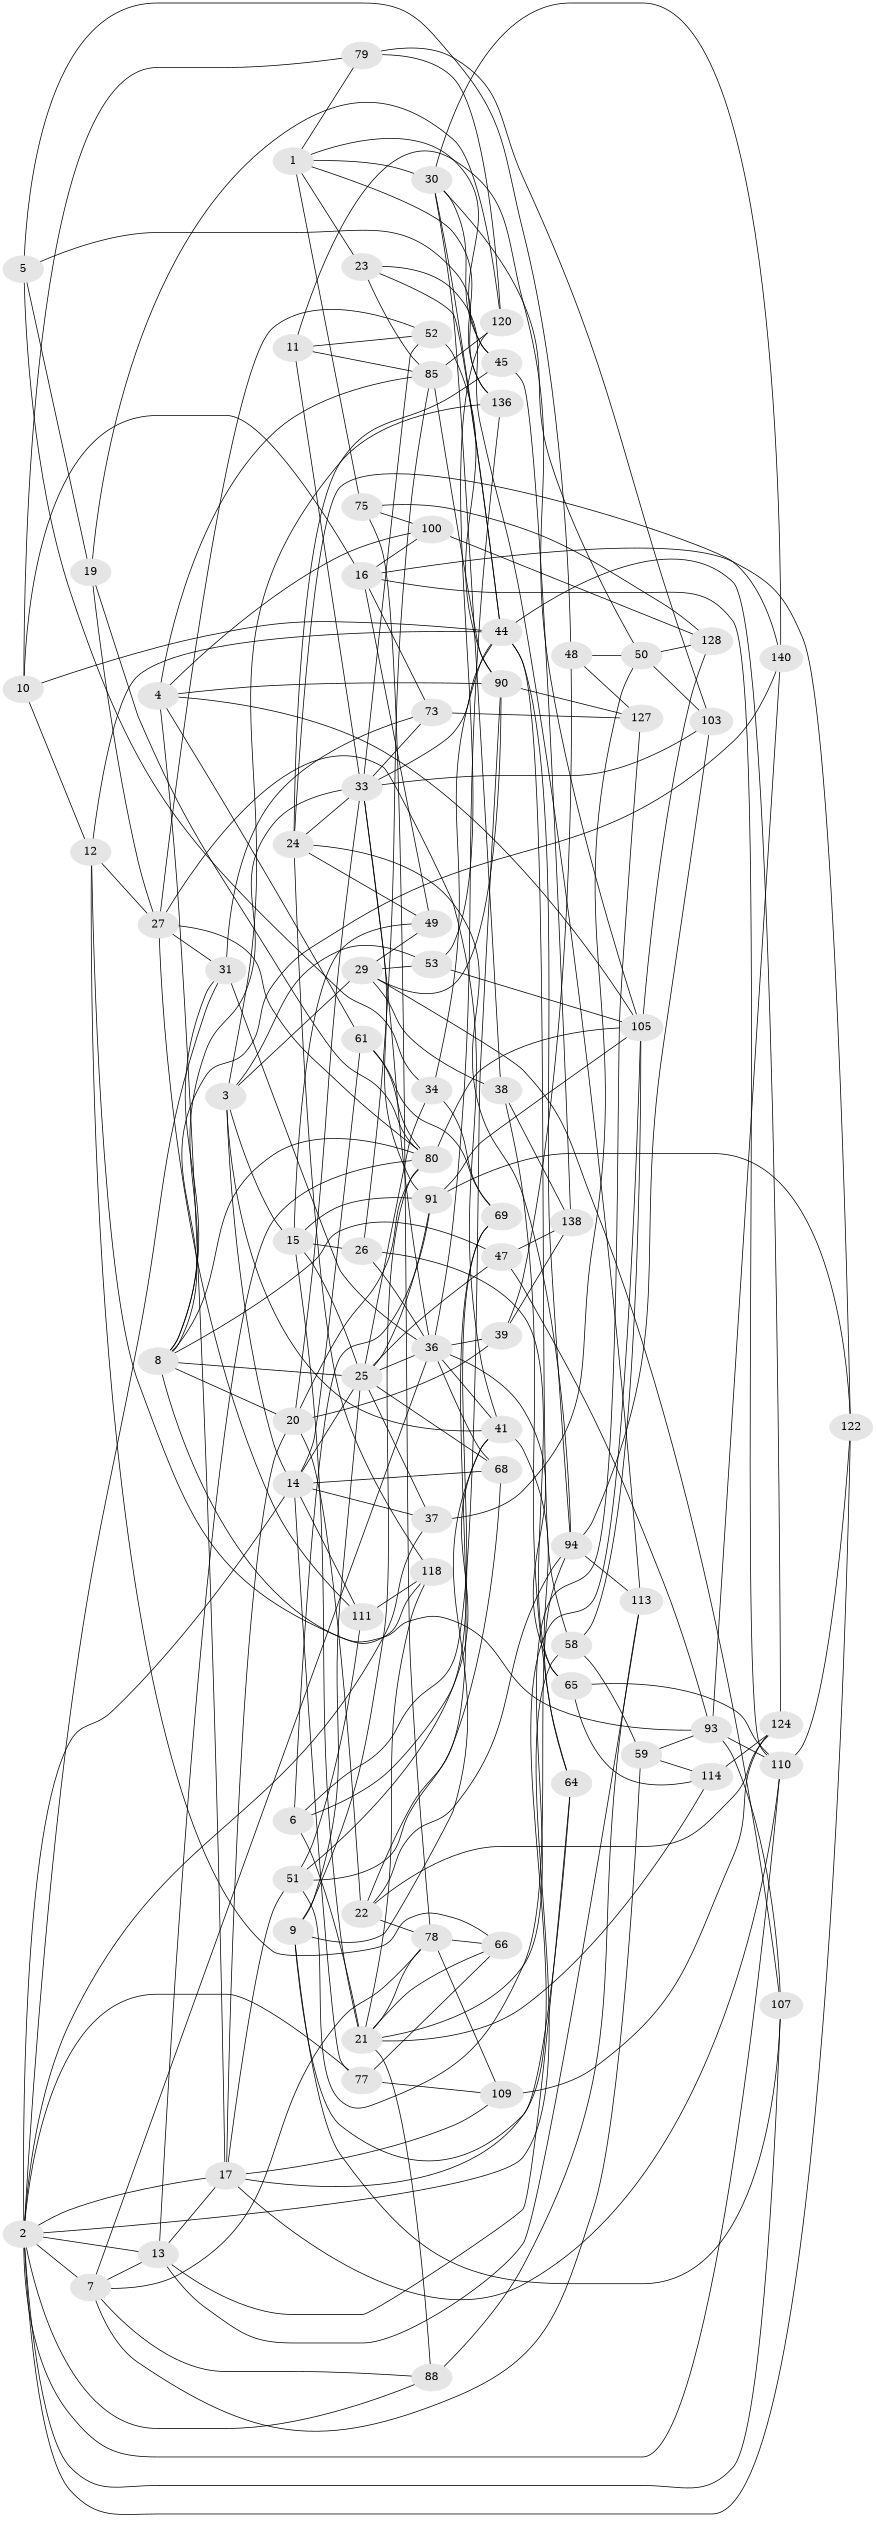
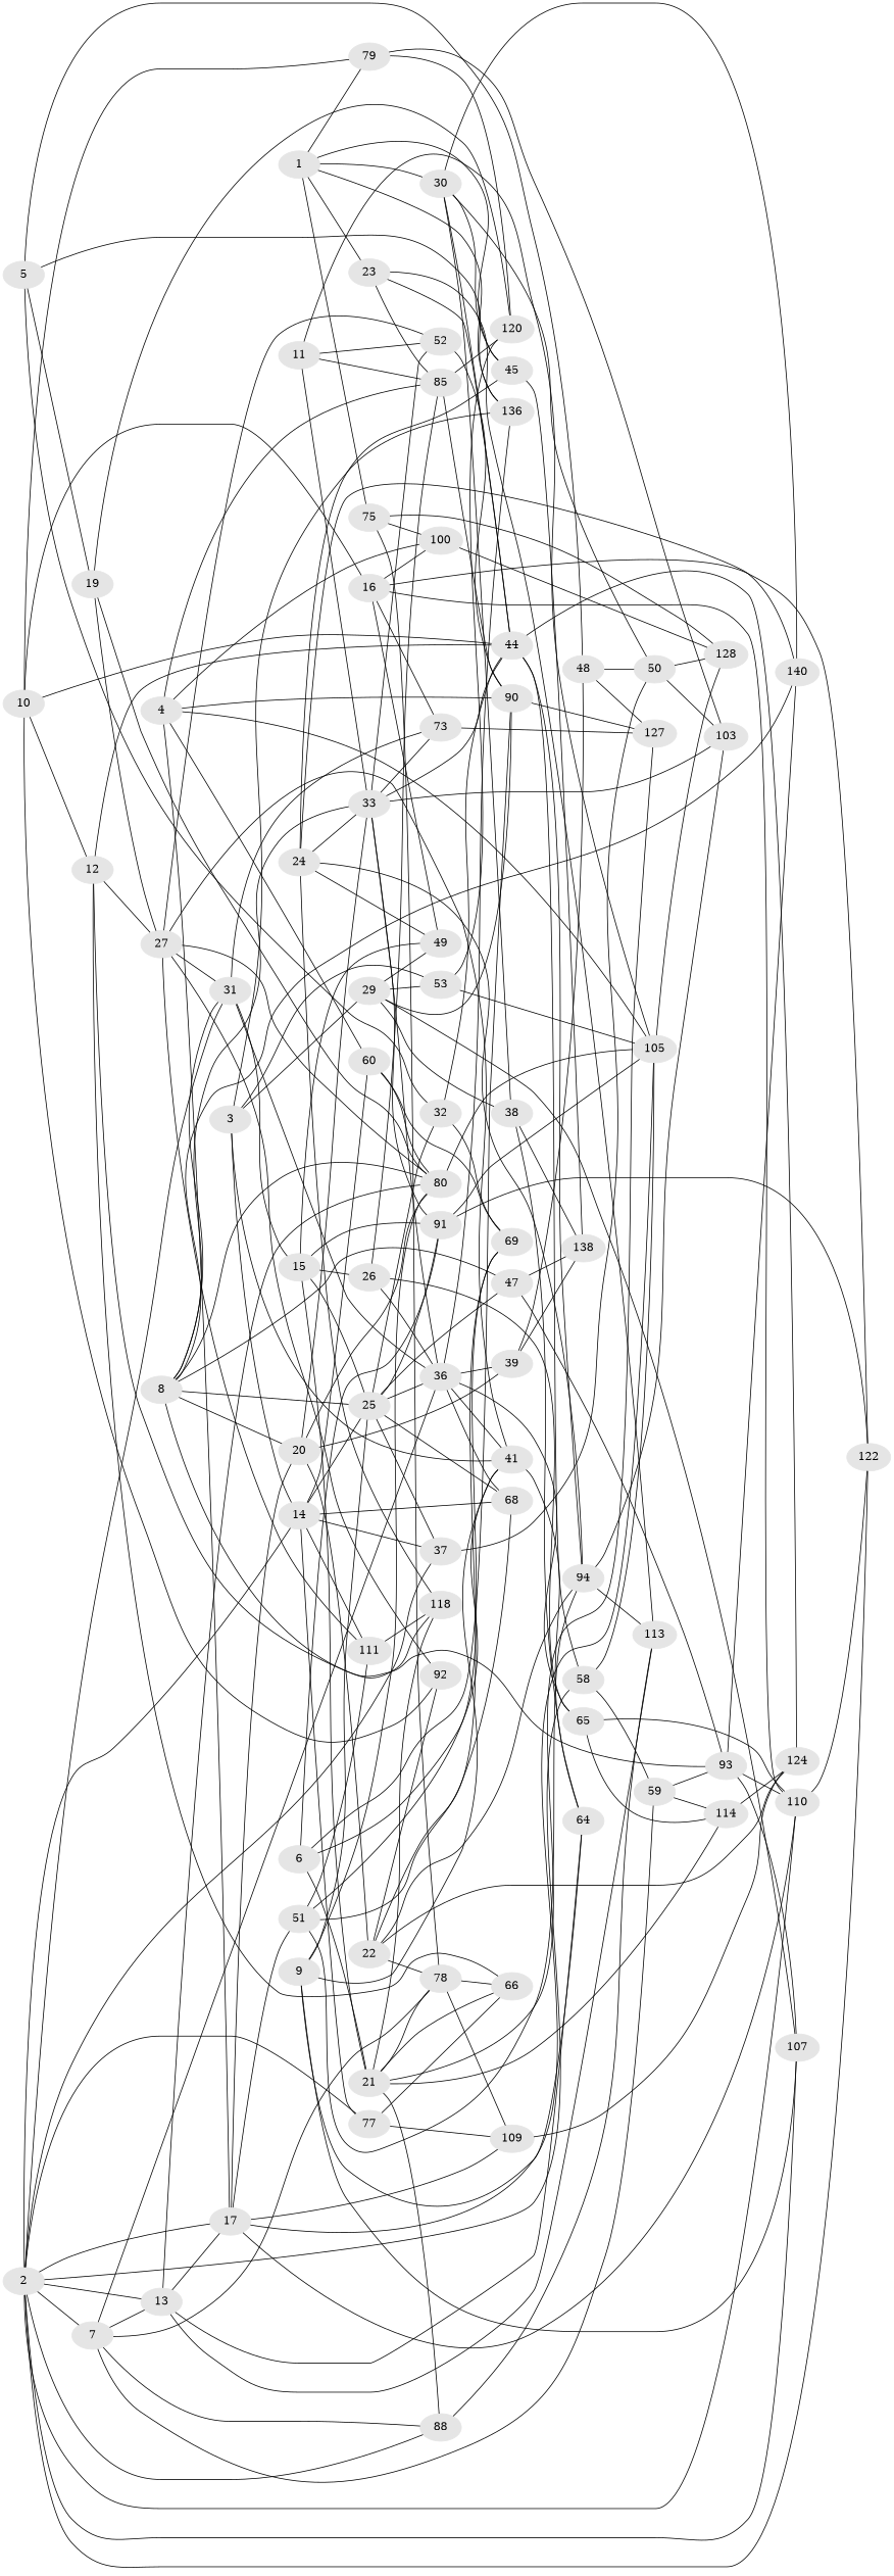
  graph {
    rankdir=LR
    node [color=gray90 style=filled]
    1 [super="+129"]
    23
    30 [super="+67+66"]
    45
    75
    79
    136
    85 [super="+97"]
    44 [super="+108+48+71"]
    113
    140
    38
    50 [super="+70"]
    138
    100
    78 [super="+126"]
    128
    120
    103
    2 [super="+18+55"]
    7 [super="+28"]
    13 [super="+141"]
    14 [super="+46+112"]
    17 [super="+54"]
    31
    37
    58
    77
    88
    107
    110 [super="+131"]
    122
    36 [super="+57"]
    59
    80 [super="+83"]
    64
-   60 [label=61]
+   60
    25 [super="+95+32+81"]
    68
    111
    105 [super="+123+137"]
    20 [super="+121"]
    51 [super="+139"]
    109
    73
    n46 [label=66]
    3 [super="+84+96"]
    15 [super="+102"]
    29 [super="+40"]
    41 [super="+135"]
    53
    21 [super="+82+142"]
    91 [super="+134"]
    26
    49
    90 [super="+99"]
    4 [super="+119"]
    69
    127
    5
    19
-   34
+   34 [label=32]
    n63 [label=48]
    27 [super="+116+61"]
    118
    114
    6
    39
    65
    93 [super="+101"]
    8 [super="+87+125"]
    33 [super="+43"]
    47
    9 [super="+74"]
    22 [super="+143"]
    52
    10 [super="+72"]
    12 [super="+63"]
    16 [super="+76"]
+   92
    94 [super="+117"]
    124
    11
    24 [super="+35"]
    1 -- 23
    1 -- 30
    1 -- 45
    1 -- 75
    1 -- 79
    1 -- 136
    23 -- 85
    23 -- 44
    23 -- 113
    30 -- 45
    30 -- 44 [weight=2]
    30 -- 140
    30 -- 38
    30 -- 50 [weight=2]
    45 -- 138
    75 -- 100
    75 -- 78
    75 -- 128
    79 -- 120
    79 -- 103
    85 -- 120
    85 -- 90
    44 -- 58
    44 -- 94
    44 -- 124
    38 -- 138
    38 -- 64
    50 -- 128
    50 -- 103
    100 -- 128
    78 -- 109
    78 -- n46
    2 -- 7
    2 -- 13
    2 -- 14
    2 -- 17
    2 -- 31
    2 -- 37
    2 -- 58
    2 -- 77
    2 -- 88
    2 -- 107
    2 -- 110
    2 -- 122
    7 -- 78
    7 -- 13
    7 -- 88
    7 -- 36
    7 -- 59
    13 -- 113
    13 -- 17
    13 -- 80
    13 -- 64
    14 -- 37
    14 -- 77
    14 -- 60
    14 -- 25
    14 -- 68
    14 -- 111
    17 -- 110
    17 -- 105
    17 -- 20
    17 -- 51
    17 -- 109
    31 -- 36
    31 -- 73
    37 -- 50
    58 -- 59
    58 -- 105
    77 -- 109
    77 -- n46
    88 -- 113
    110 -- 122
    36 -- 136
    36 -- 68
    36 -- 41
    36 -- 39
    36 -- 65
    59 -- 114
    59 -- 93
    80 -- 105
    60 -- 80
    60 -- 69
    25 -- 37
    25 -- 36
    25 -- 68
    25 -- 91
    25 -- 34
    25 -- 47
    111 -- 118
    105 -- 128
    20 -- 80
    20 -- 39
    20 -- 33
    20 -- 22
    51 -- 68
    51 -- 111
    51 -- 69
    51 -- 94
    109 -- 124
    73 -- 127
    3 -- 136
    3 -- 14
-   3 -- 15
+   31 -- 15
    3 -- 29
    3 -- 41
    3 -- 53
    15 -- 25
    15 -- 21
    15 -- 91
    15 -- 26
    15 -- 49
    29 -- 38
    29 -- 107
    29 -- 53
    29 -- 49
    29 -- 90
    41 -- 64
    53 -- 120
    53 -- 105
    21 -- 78
    21 -- 88
    21 -- n46
    21 -- 127
    21 -- 118
    21 -- 114
    91 -- 122
    91 -- 105
    26 -- 85
    26 -- 36
    26 -- 65
    90 -- 127
    4 -- 85
    4 -- 100
    4 -- 17
    4 -- 60
    4 -- 105
    4 -- 90
    5 -- 136
    5 -- 19
    5 -- 34
    5 -- n63
    19 -- 120
    19 -- 80
    19 -- 27
    34 -- 44
    34 -- 69
    n63 -- 50
    n63 -- 127
    27 -- 31
    27 -- 80
    27 -- 111
    27 -- 41
    27 -- 52
+   27 -- 92
    114 -- 124
    6 -- 41
    6 -- 21
    6 -- 91
    6 -- 90
    39 -- 138
    39 -- n63
    65 -- 110
    65 -- 114
    93 -- 140
    93 -- 107
    93 -- 110
    8 -- 140
    8 -- 31
    8 -- 80
    8 -- 25
    8 -- 20
    8 -- 93
    8 -- 33
    8 -- 47
    33 -- 44
    33 -- 103
    33 -- 36
    33 -- 73
    33 -- 91
    33 -- 52
    47 -- 138
    47 -- 93
    9 -- 107
    9 -- 80
    9 -- 64
    9 -- 25
    9 -- 41
    22 -- 78
    22 -- 69
+   22 -- 92
    22 -- 94
    22 -- 124
    52 -- 90
    10 -- 79
    10 -- 44
    10 -- 12 [weight=2]
    10 -- 16
+   10 -- 92
    12 -- 44
    12 -- n46
    12 -- 27
    12 -- 118
    16 -- 100
    16 -- 110
    16 -- 122
    16 -- 73
    16 -- 49
    94 -- 113
    94 -- 103
    11 -- 85
    11 -- 105
    11 -- 33
    11 -- 52
    24 -- 45
    24 -- 140
    24 -- 49
    24 -- 118
    24 -- 33
    24 -- 94
  }
